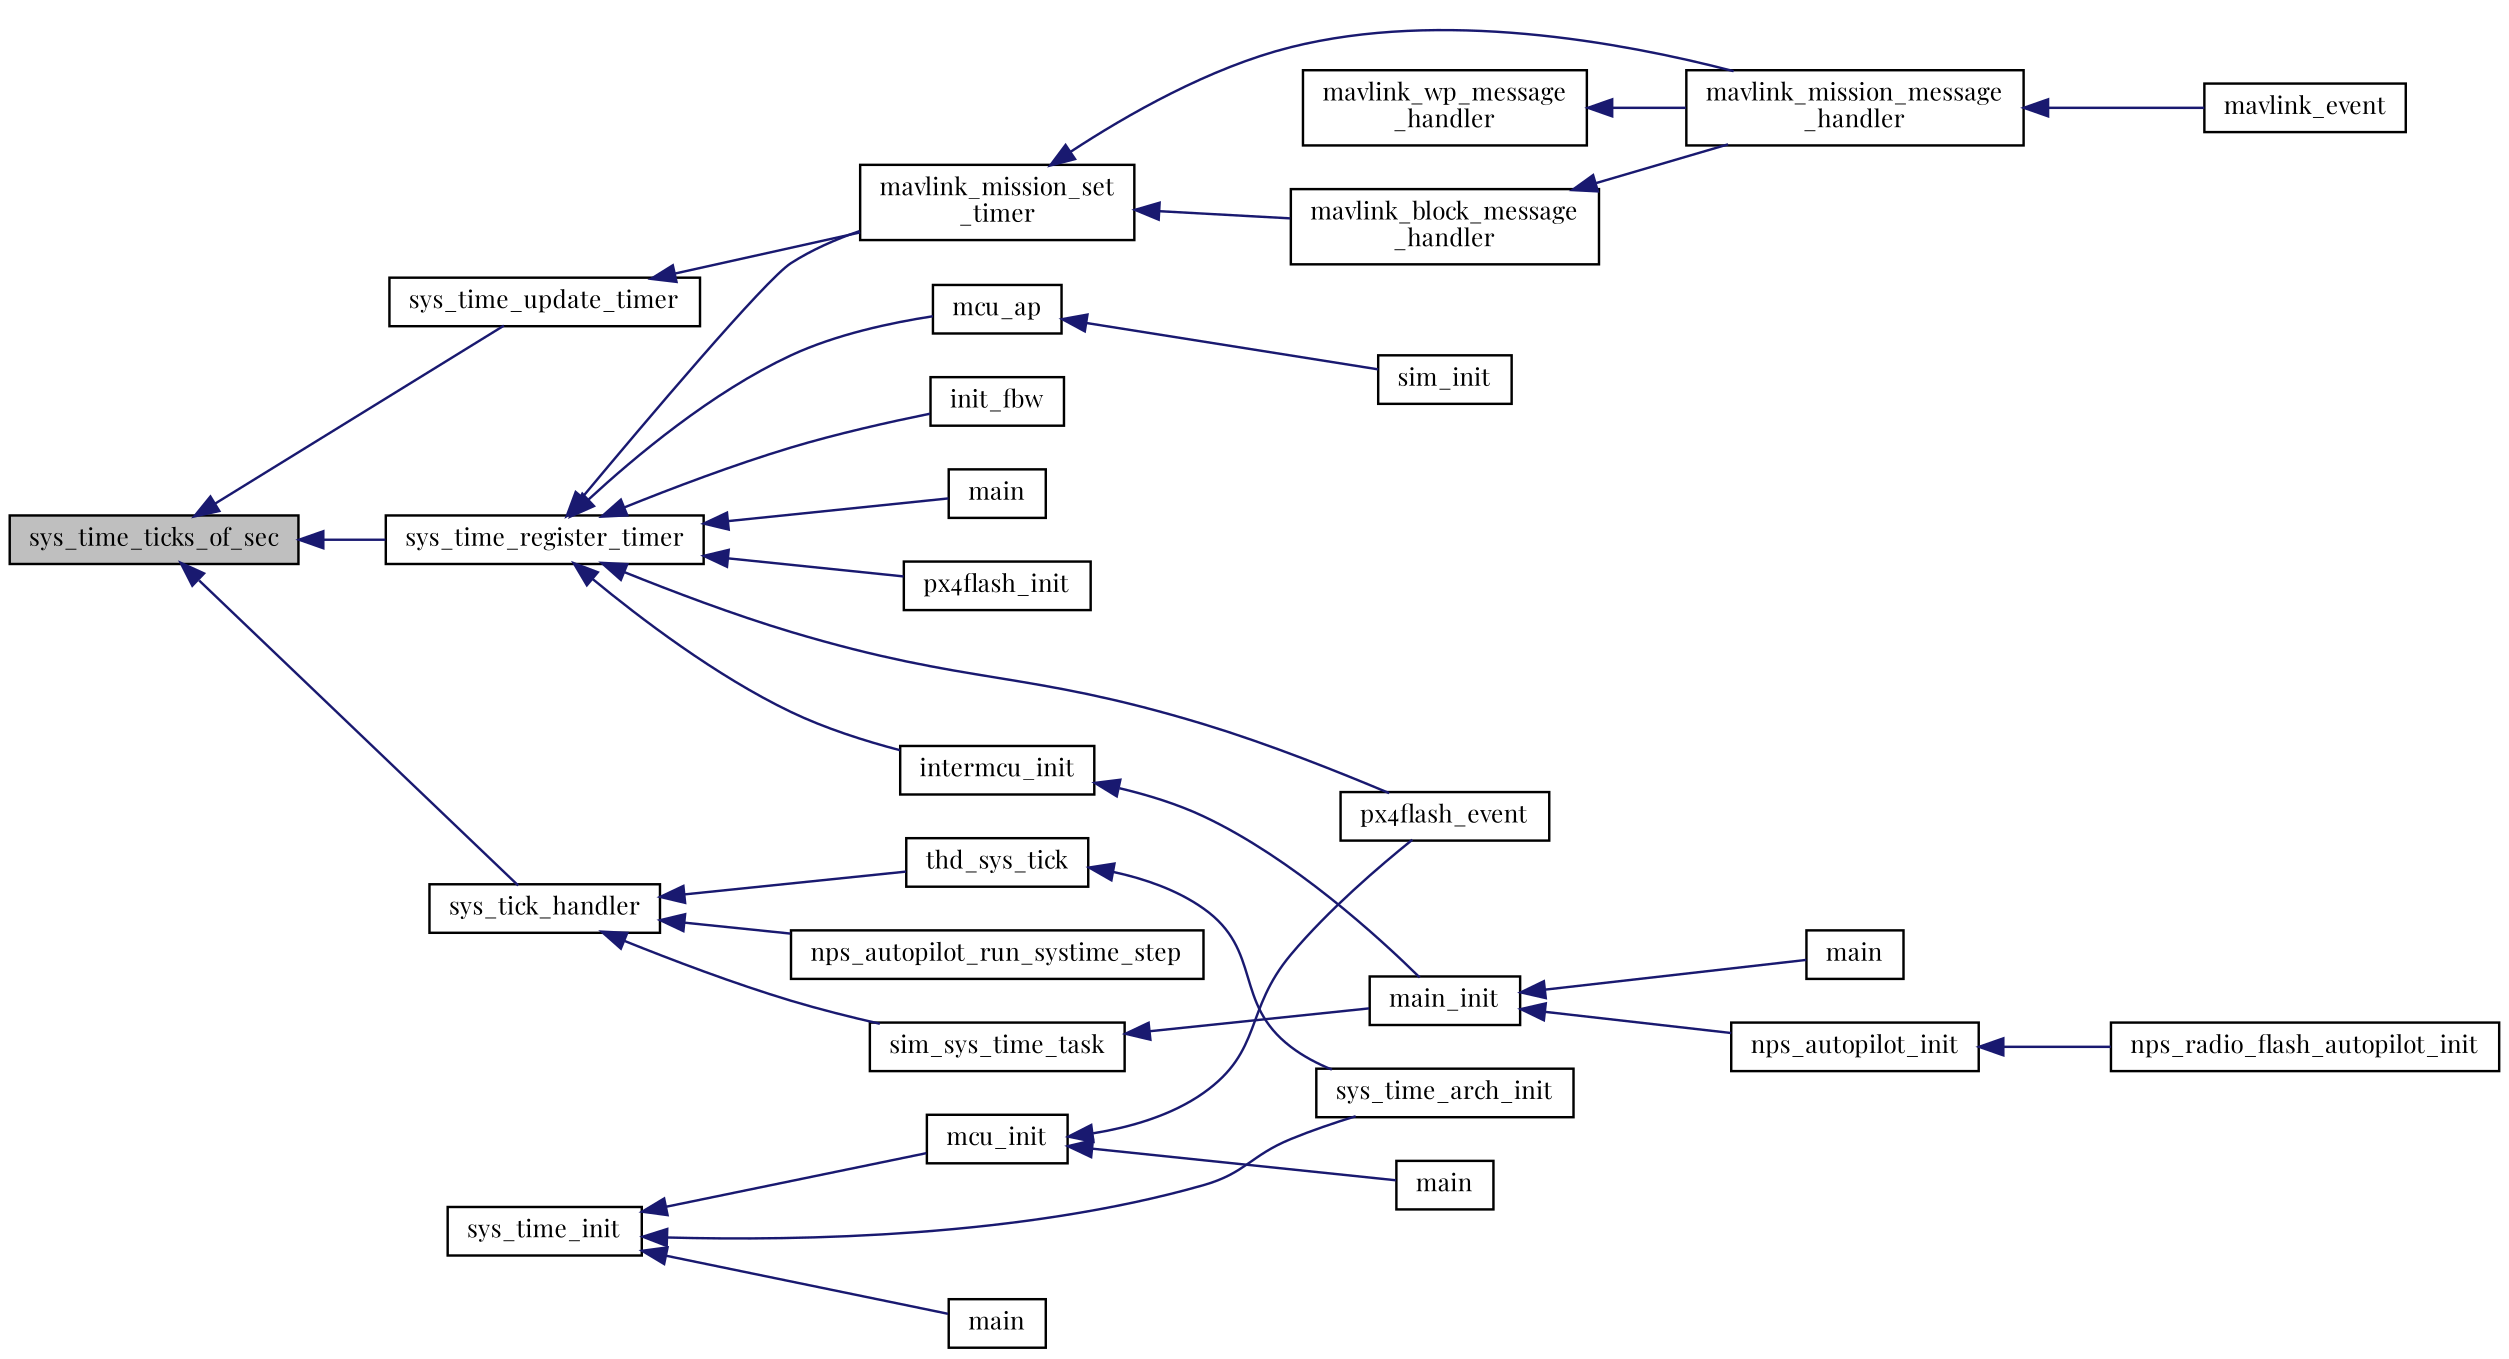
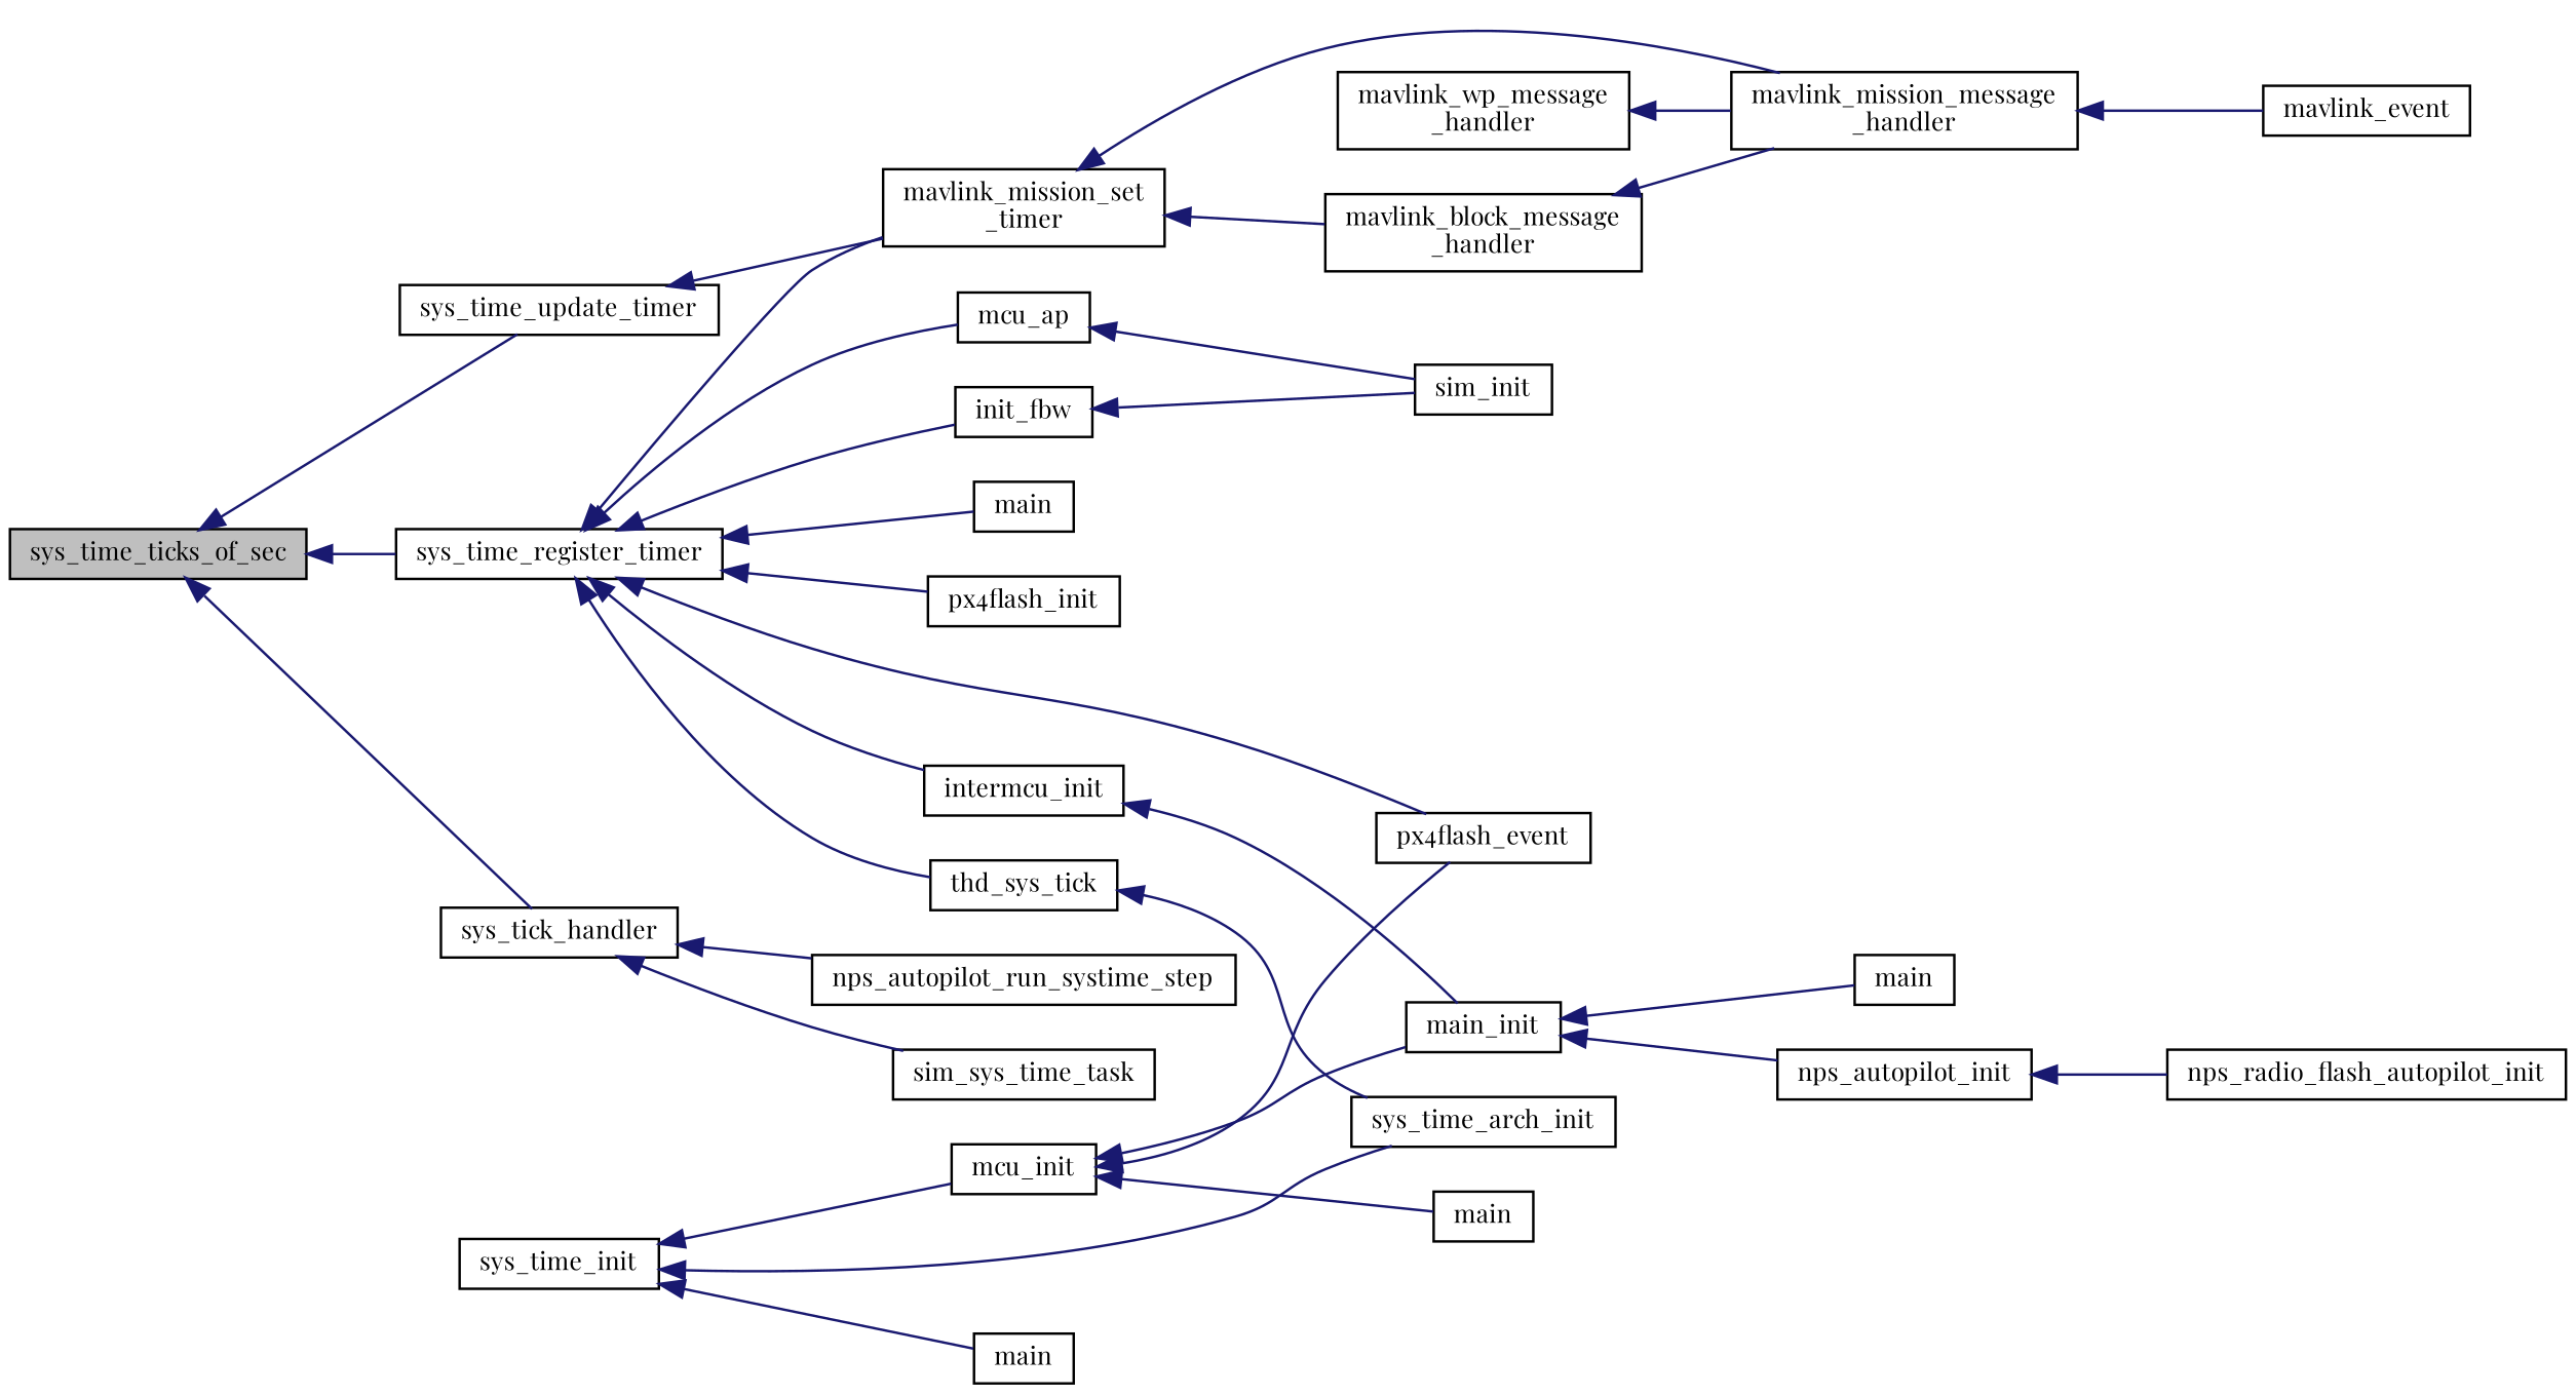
  digraph {
    fontname="Playfair Display"
    rankdir=LR
    node [color=black fillcolor=white fontname="Playfair Display" fontsize=10 shape=record style=filled]
    edge [color=midnightblue dir=back fontname="Playfair Display" fontsize=10 labelfontname=FreeSans labelfontsize=10 style=solid]
    n1 [fillcolor=grey75 fontcolor=black height=0.2 label=sys_time_ticks_of_sec width=0.4]
    n2 [height=0.2 label=sys_tick_handler width=0.4]
    n3 [height=0.2 label=sys_time_register_timer width=0.4]
    n4 [height=0.2 label=sys_time_update_timer width=0.4]
    n5 [height=0.2 label=nps_autopilot_run_systime_step width=0.4]
    n6 [height=0.2 label=sim_sys_time_task width=0.4]
    n7 [height=0.2 label=thd_sys_tick width=0.4]
    n8 [height=0.2 label=init_fbw width=0.4]
    n9 [height=0.2 label=mcu_ap width=0.4]
    n10 [height=0.2 label=intermcu_init width=0.4]
    n11 [height=0.2 label=main width=0.4]
    n12 [height=0.2 label="mavlink_mission_set\l_timer" width=0.4]
    n13 [height=0.2 label=px4flash_event width=0.4]
    n14 [height=0.2 label=px4flash_init width=0.4]
    n15 [height=0.2 label=sys_time_arch_init width=0.4]
    n16 [height=0.2 label=sys_time_init width=0.4]
    n17 [height=0.2 label=main width=0.4]
    n18 [height=0.2 label=mcu_init width=0.4]
    n19 [height=0.2 label=main width=0.4]
    n20 [height=0.2 label=main_init width=0.4]
    n21 [height=0.2 label=main width=0.4]
    n22 [height=0.2 label=nps_autopilot_init width=0.4]
    n23 [height=0.2 label=sim_init width=0.4]
    n24 [height=0.2 label=nps_radio_flash_autopilot_init width=0.4]
    n25 [height=0.2 label="mavlink_block_message\l_handler" width=0.4]
    n26 [height=0.2 label="mavlink_mission_message\l_handler" width=0.4]
    n27 [height=0.2 label="mavlink_wp_message\l_handler" width=0.4]
    n28 [height=0.2 label=mavlink_event width=0.4]
    n1 -> n2
    n1 -> n3
    n1 -> n4
    n2 -> n5
    n2 -> n6
-   n2 -> n7
+   n3 -> n7
    n3 -> n8
    n3 -> n9
    n3 -> n10
    n3 -> n11
    n3 -> n12
    n3 -> n13
    n3 -> n14
    n4 -> n12
    n7 -> n15
+   n8 -> n23
    n9 -> n23
    n10 -> n20
    n12 -> n25
    n12 -> n26
    n16 -> n15
    n16 -> n17
    n16 -> n18
    n18 -> n13
    n18 -> n19
-   n6 -> n20
+   n18 -> n20
    n20 -> n21
    n20 -> n22
    n22 -> n24
    n25 -> n26
    n26 -> n28
    n27 -> n26
  }
